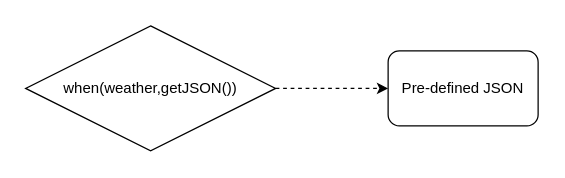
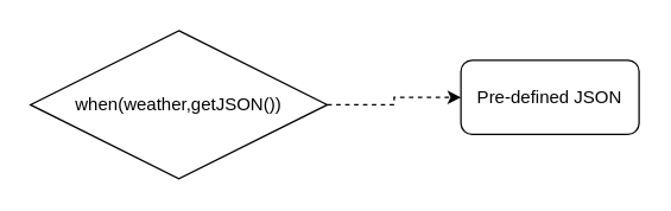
  <mxCell id="0" />
  <mxCell id="1" parent="0" />
  <mxCell id="2" style="edgeStyle=orthogonalEdgeStyle;rounded=0;orthogonalLoop=1;jettySize=auto;html=1;exitX=1;exitY=0.5;exitDx=0;exitDy=0;entryX=0;entryY=0.5;entryDx=0;entryDy=0;dashed=1;" edge="1" parent="1" source="3" target="4"><mxGeometry relative="1" as="geometry" /></mxCell>
  <mxCell id="3" value="when(weather,getJSON())" style="rhombus;whiteSpace=wrap;html=1;" vertex="1" parent="1"><mxGeometry x="20" y="20" width="200" height="100" as="geometry" /></mxCell>
- <mxCell id="4" value="Pre-defined JSON" style="rounded=1;whiteSpace=wrap;html=1;" vertex="1" parent="1"><mxGeometry x="310" y="40" width="120" height="60" as="geometry" /></mxCell>
+ <mxCell id="4" value="Pre-defined JSON" style="rounded=1;whiteSpace=wrap;html=1;" vertex="1" parent="1"><mxGeometry x="310" y="40" width="120" height="50" as="geometry" /></mxCell>
